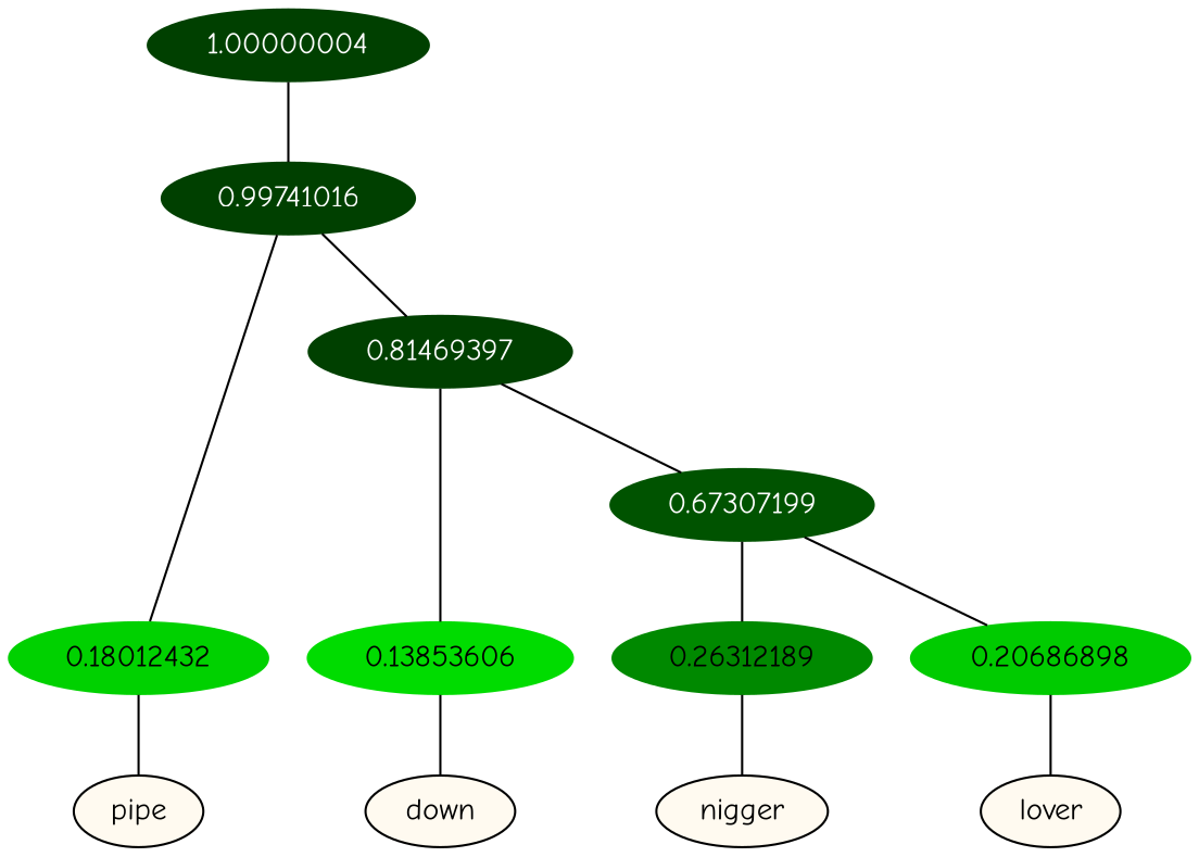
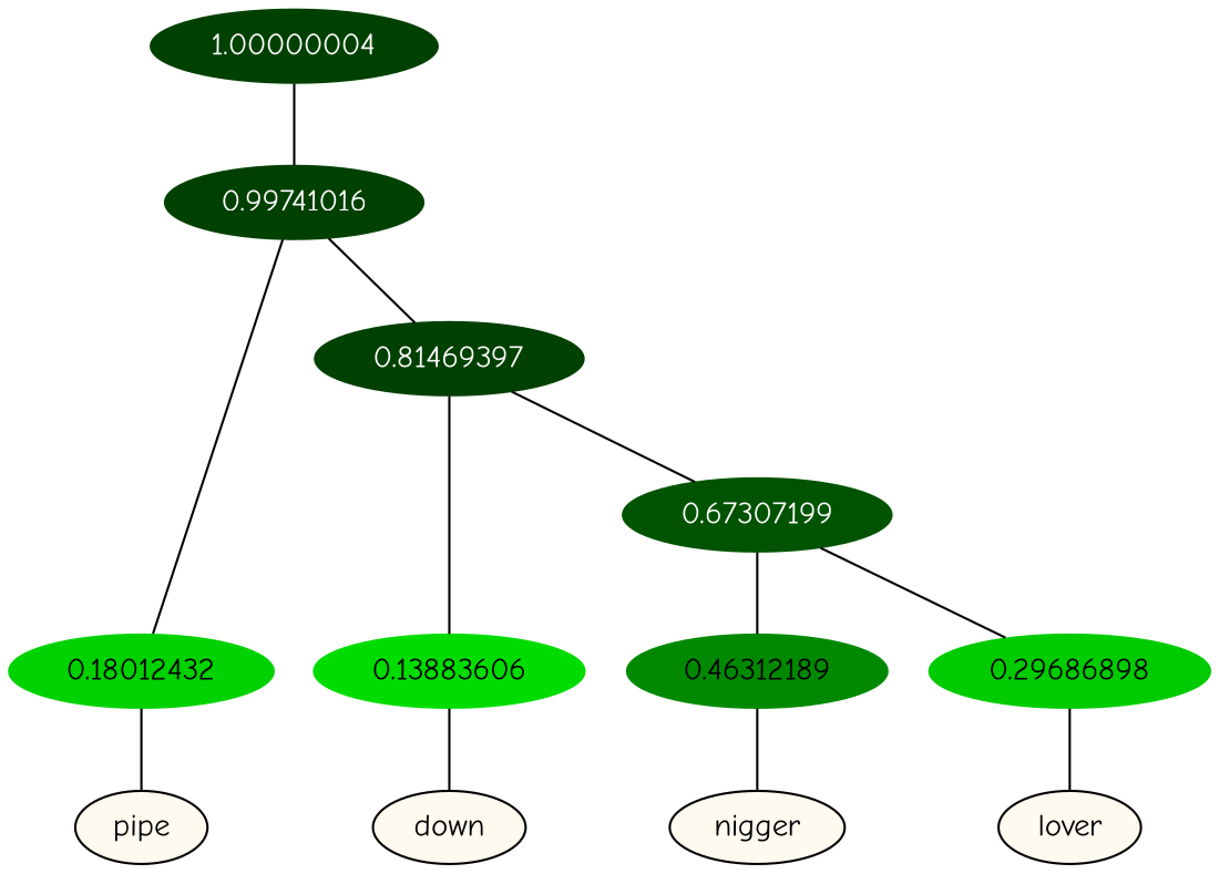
  graph {
    fontname="Comic Neue"
    node [color=black fontname="Comic Neue" format=png nodesep=0.001 ordering=out overlap_scaling=0.01 ranksep=0.001 style=filled]
    edge [fontname="Comic Neue"]
    n1 [fillcolor=floralwhite height=0.15 label=pipe style="filled,solid" width=0.15]
    n2 [fillcolor=floralwhite height=0.15 label=down style="filled,solid" width=0.15]
    n3 [fillcolor=floralwhite height=0.15 label=nigger style="filled,solid" width=0.15]
    n4 [fillcolor=floralwhite height=0.15 label=lover style="filled,solid" width=0.15]
    n5 [color="0.334 1.000 0.820" fontcolor=black height=0.15 label=0.18012432 width=0.15]
-   n6 [color="0.334 1.000 0.861" fontcolor=black height=0.15 label=0.13853606 width=0.15]
-   n7 [color="0.334 1.000 0.537" fontcolor=black height=0.15 label=0.26312189 width=0.15]
-   n8 [color="0.334 1.000 0.793" fontcolor=black height=0.15 label=0.20686898 width=0.15]
+   n6 [color="0.334 1.000 0.861" fontcolor=black height=0.15 label=0.13883606 width=0.15]
+   n7 [color="0.334 1.000 0.537" fontcolor=black height=0.15 label=0.46312189 width=0.15]
+   n8 [color="0.334 1.000 0.793" fontcolor=black height=0.15 label=0.29686898 width=0.15]
    n9 [color="0.334 1.000 0.250" fontcolor=grey99 height=0.15 label=1.00000004 width=0.15]
    n10 [color="0.334 1.000 0.250" fontcolor=grey99 height=0.15 label=0.99741016 width=0.15]
    n11 [color="0.334 1.000 0.250" fontcolor=grey99 height=0.15 label=0.81469397 width=0.15]
    n12 [color="0.334 1.000 0.327" fontcolor=grey99 height=0.15 label=0.67307199 width=0.15]
    subgraph sub_1 {
      rank=same
      n1
      n2
      n3
      n4
    }
    subgraph sub_2 {
      rank=same
      n5
      n6
      n7
      n8
    }
    n5 -- n1
    n6 -- n2
    n7 -- n3
    n8 -- n4
    n9 -- n10
    n10 -- n5
    n10 -- n11
    n11 -- n6
    n11 -- n12
    n12 -- n7
    n12 -- n8
  }
